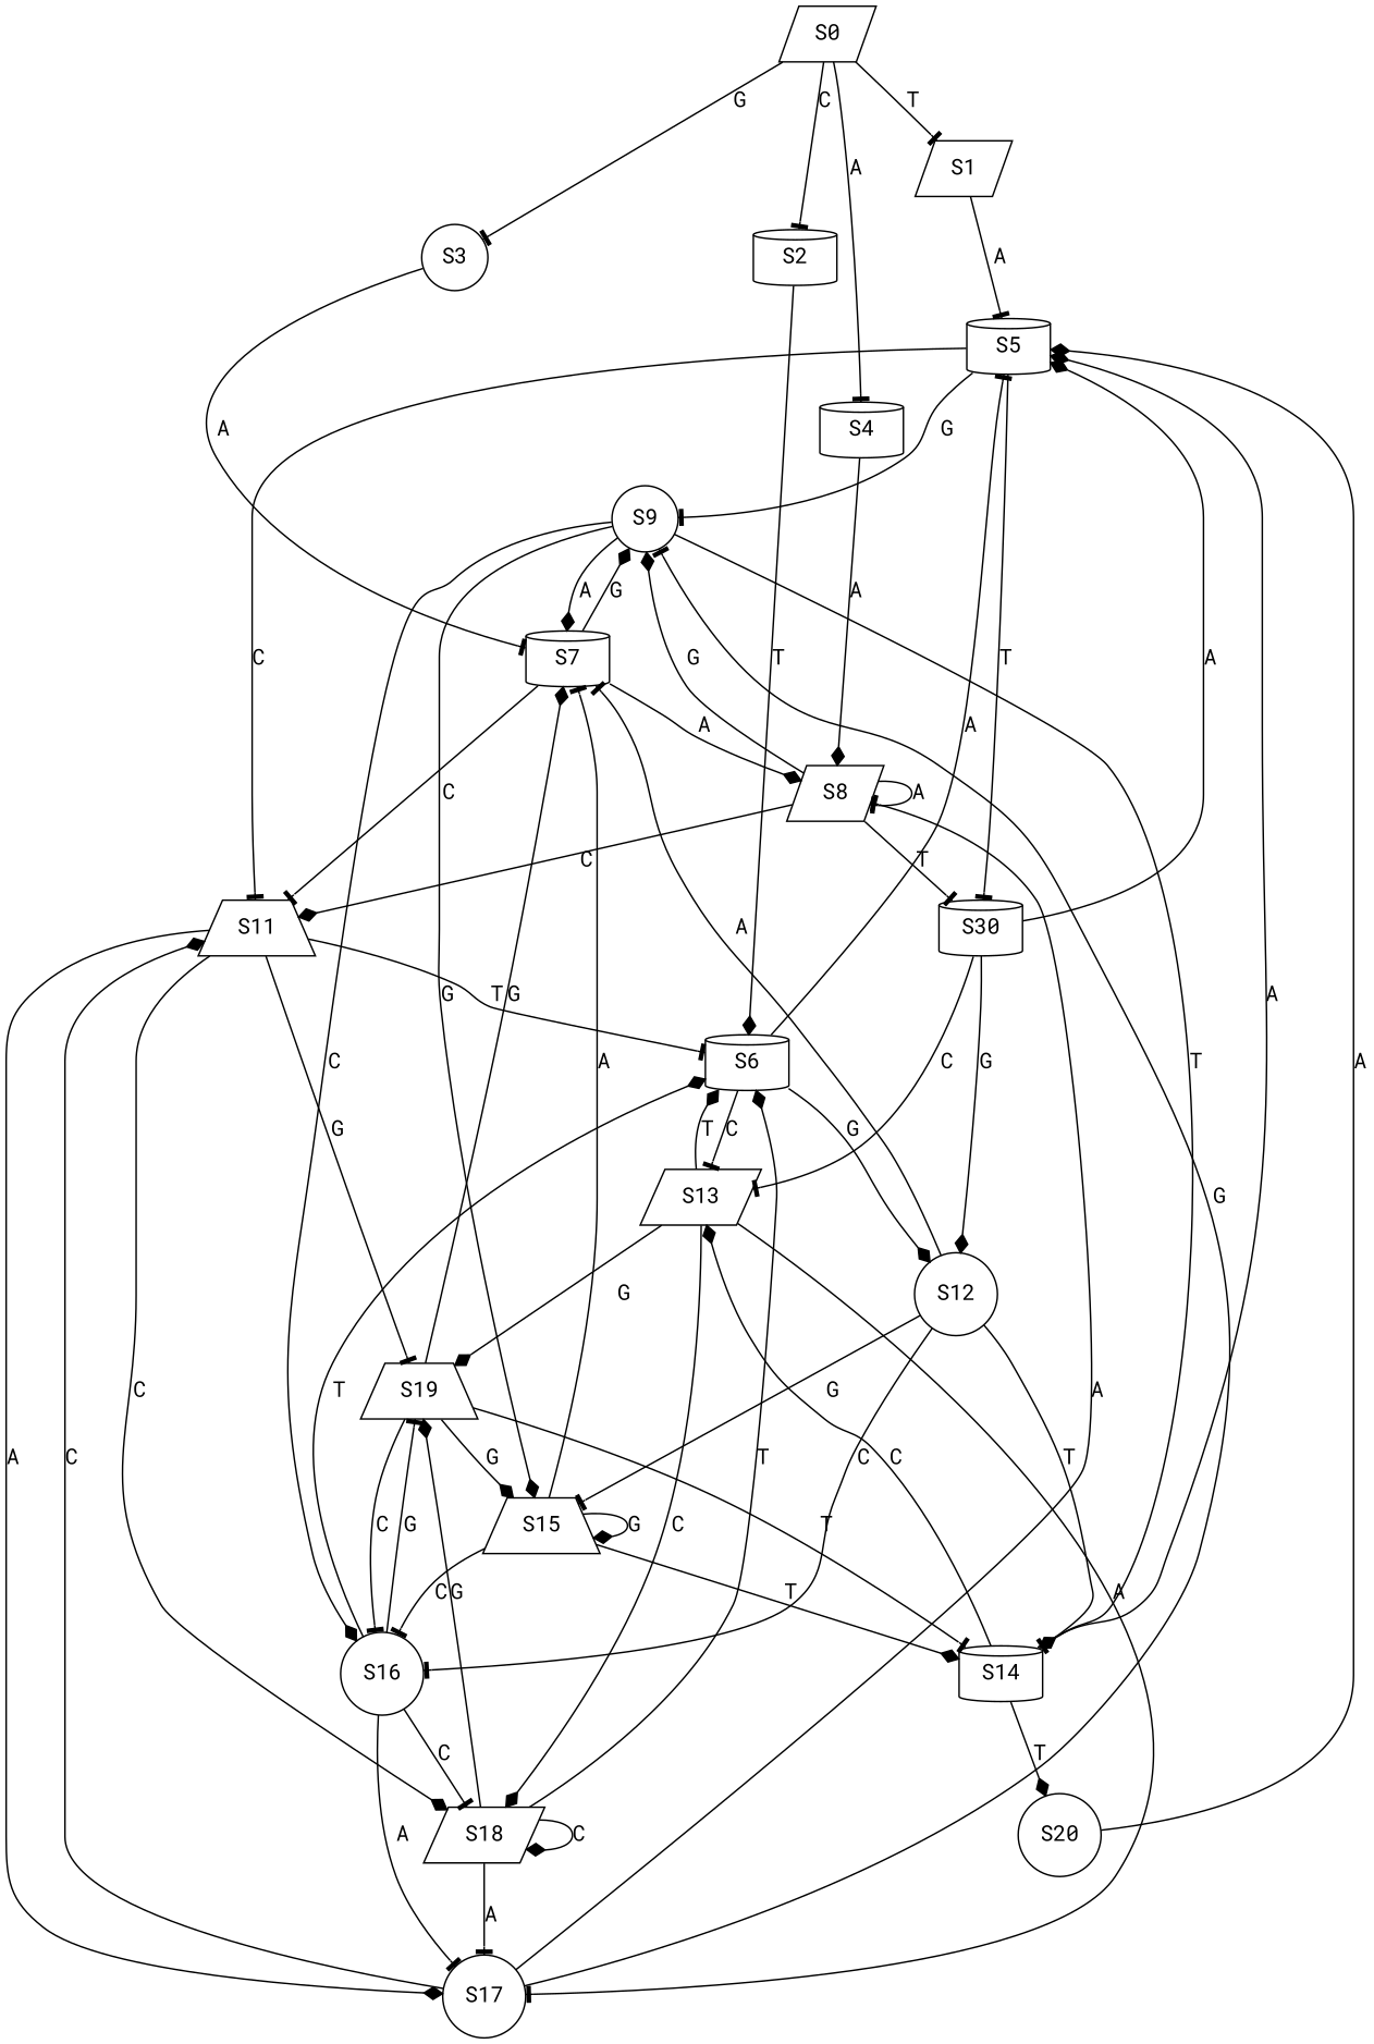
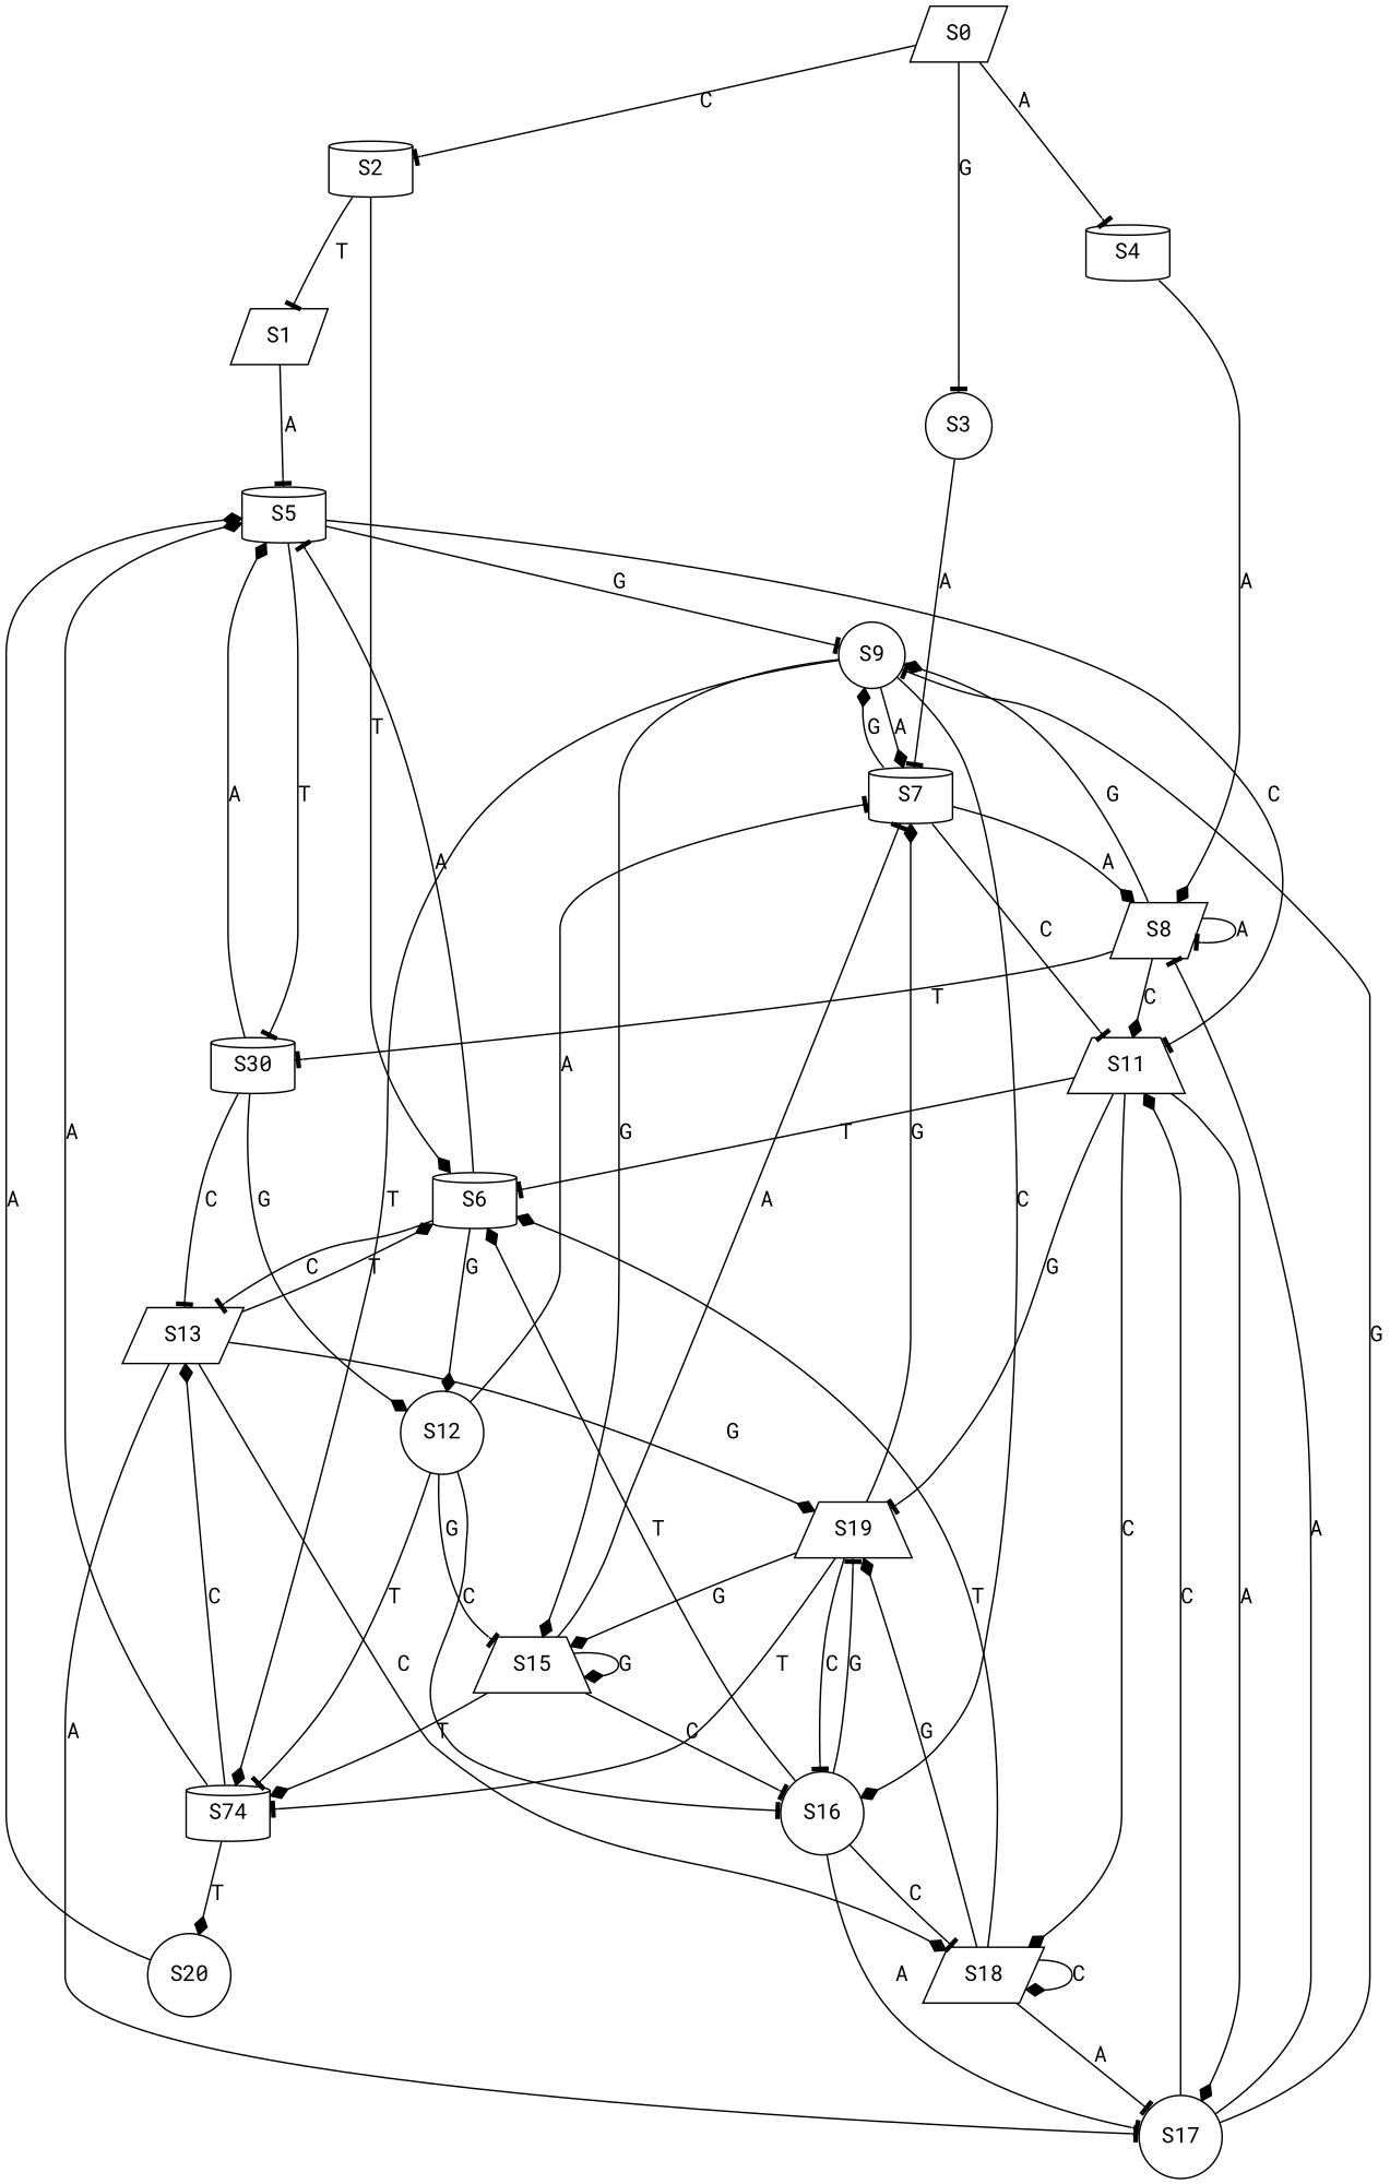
  strict digraph {
    fontname="Roboto Mono"
    node [fontname="Roboto Mono" shape=cylinder]
    edge [arrowhead=tee fontname="Roboto Mono"]
    S0 [shape=parallelogram]
    S1 [shape=parallelogram]
    S2
    S3 [shape=circle]
    S4
    S5
    S6
    S7
    S8 [shape=parallelogram]
    S9 [shape=circle]
    n11 [label=S30]
    S11 [shape=trapezium]
    S12 [shape=circle]
    S13 [shape=parallelogram]
-   S14
+   S14 [label=S74]
    S15 [shape=trapezium]
    S16 [shape=circle]
    S17 [shape=circle]
    S18 [shape=parallelogram]
    S19 [shape=trapezium]
    S20 [shape=circle]
-   S0 -> S1 [label=T]
+   S2 -> S1 [label=T]
    S0 -> S2 [label=C]
    S0 -> S3 [label=G]
    S0 -> S4 [label=A]
    S1 -> S5 [label=A]
    S2 -> S6 [arrowhead=diamond label=T]
    S3 -> S7 [label=A]
    S4 -> S8 [arrowhead=diamond label=A]
    S5 -> S9 [label=G]
    S5 -> n11 [label=T]
    S5 -> S11 [label=C]
    S6 -> S5 [label=A]
    S6 -> S12 [arrowhead=diamond label=G]
    S6 -> S13 [label=C]
    S7 -> S8 [arrowhead=diamond label=A]
    S7 -> S9 [arrowhead=diamond label=G]
    S7 -> S11 [label=C]
    S8 -> S8 [label=A]
    S8 -> S9 [arrowhead=diamond label=G]
    S8 -> n11 [label=T]
    S8 -> S11 [arrowhead=diamond label=C]
    S9 -> S7 [arrowhead=diamond label=A]
    S9 -> S14 [arrowhead=diamond label=T]
    S9 -> S15 [arrowhead=diamond label=G]
    S9 -> S16 [arrowhead=diamond label=C]
    n11 -> S5 [arrowhead=diamond label=A]
    n11 -> S12 [arrowhead=diamond label=G]
    n11 -> S13 [label=C]
    S11 -> S6 [label=T]
    S11 -> S17 [arrowhead=diamond label=A]
    S11 -> S18 [arrowhead=diamond label=C]
    S11 -> S19 [label=G]
    S12 -> S7 [label=A]
    S12 -> S14 [label=T]
    S12 -> S15 [label=G]
    S12 -> S16 [label=C]
    S13 -> S6 [arrowhead=diamond label=T]
    S13 -> S17 [label=A]
    S13 -> S18 [arrowhead=diamond label=C]
    S13 -> S19 [arrowhead=diamond label=G]
    S14 -> S5 [arrowhead=diamond label=A]
    S14 -> S13 [arrowhead=diamond label=C]
    S14 -> S20 [arrowhead=diamond label=T]
    S15 -> S7 [label=A]
    S15 -> S14 [arrowhead=diamond label=T]
    S15 -> S15 [arrowhead=diamond label=G]
    S15 -> S16 [label=C]
    S16 -> S6 [arrowhead=diamond label=T]
    S16 -> S17 [label=A]
    S16 -> S18 [label=C]
    S16 -> S19 [label=G]
    S17 -> S8 [label=A]
    S17 -> S9 [label=G]
    S17 -> S11 [arrowhead=diamond label=C]
    S18 -> S6 [arrowhead=diamond label=T]
    S18 -> S17 [label=A]
    S18 -> S18 [arrowhead=diamond label=C]
    S18 -> S19 [arrowhead=diamond label=G]
    S19 -> S7 [arrowhead=diamond label=G]
    S19 -> S14 [label=T]
    S19 -> S15 [arrowhead=diamond label=G]
    S19 -> S16 [label=C]
    S20 -> S5 [arrowhead=diamond label=A]
  }
